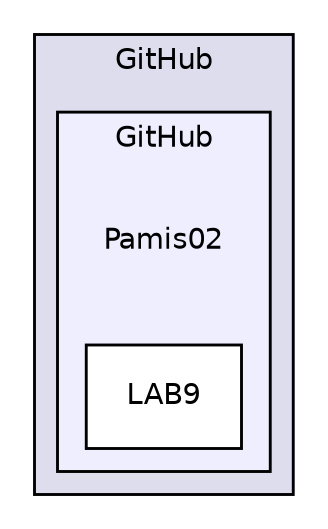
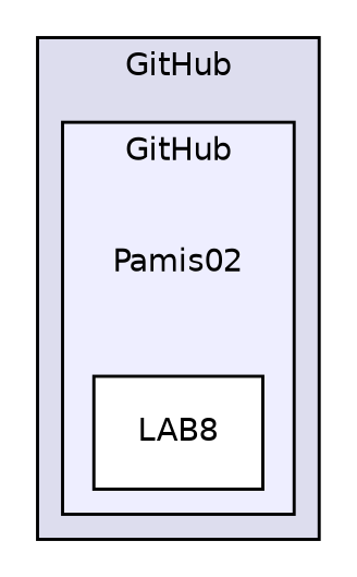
  digraph {
    compound=true
    rankdir=LR
    node [fontname=Helvetica fontsize=10]
    n1 [label=Pamis02 shape=plaintext color=gray40]
-   n2 [color=black fillcolor=white label=LAB9 shape=box style=filled]
+   n2 [color=black fillcolor=white label=LAB8 shape=box style=filled]
    subgraph cluster_1 {
      bgcolor="#ddddee"
      fontname=Helvetica
      fontsize=10
      label=GitHub
      pencolor=black
      subgraph cluster_2 {
        bgcolor="#eeeeff"
        fontname=Helvetica
        fontsize=10
        pencolor=black
        n1
        n2
      }
    }
  }
